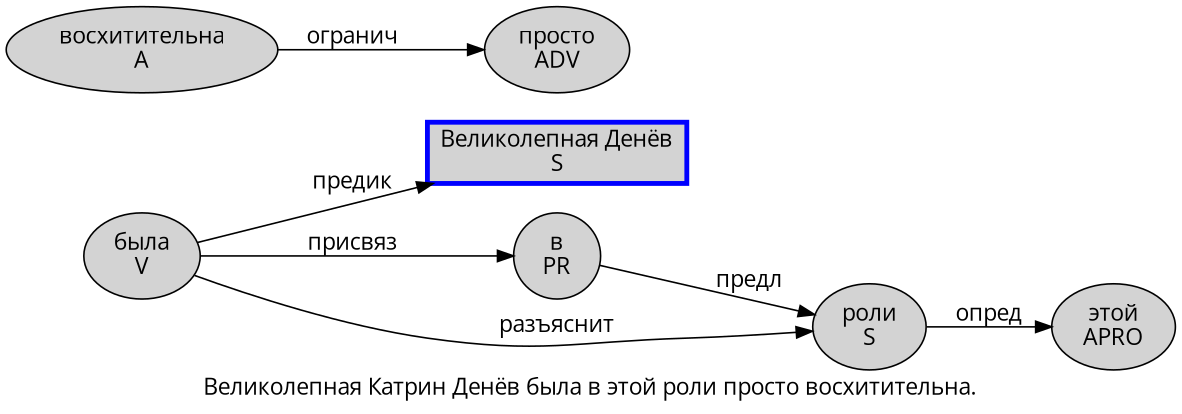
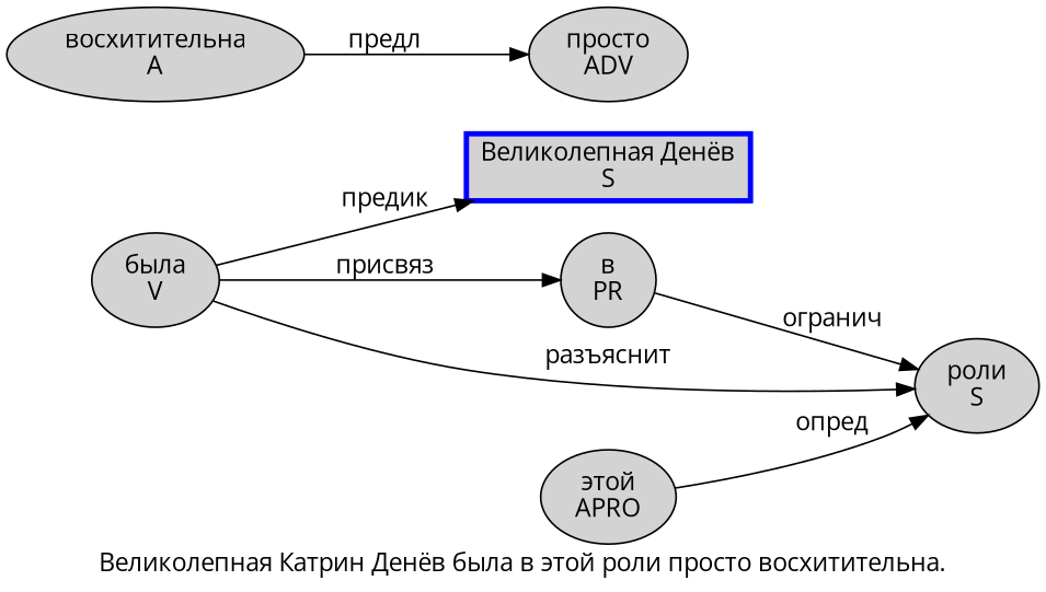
  digraph {
    fontname="Open Sans"
    label="Великолепная Катрин Денёв была в этой роли просто восхитительна."
    rankdir=LR
    node [fillcolor=lightgray fontname="Open Sans" penwidth=1 shape=ellipse style=filled]
    edge [fontname="Open Sans"]
    n1 [color=blue label="Великолепная Денёв\nS" penwidth=3 shape=box]
    n2 [label="была\nV"]
    n3 [label="в\nPR"]
    n4 [label="роли\nS"]
    n5 [label="восхитительна\nA"]
    n6 [label="просто\nADV"]
    n7 [label="этой\nAPRO"]
    n2 -> n1 [label="предик"]
    n2 -> n3 [label="присвяз"]
    n2 -> n4 [label="разъяснит"]
-   n3 -> n4 [label="предл"]
-   n4 -> n7 [label="опред"]
-   n5 -> n6 [label="огранич"]
+   n3 -> n4 [label="огранич"]
+   n7 -> n4 [label="опред"]
+   n5 -> n6 [label="предл"]
  }
